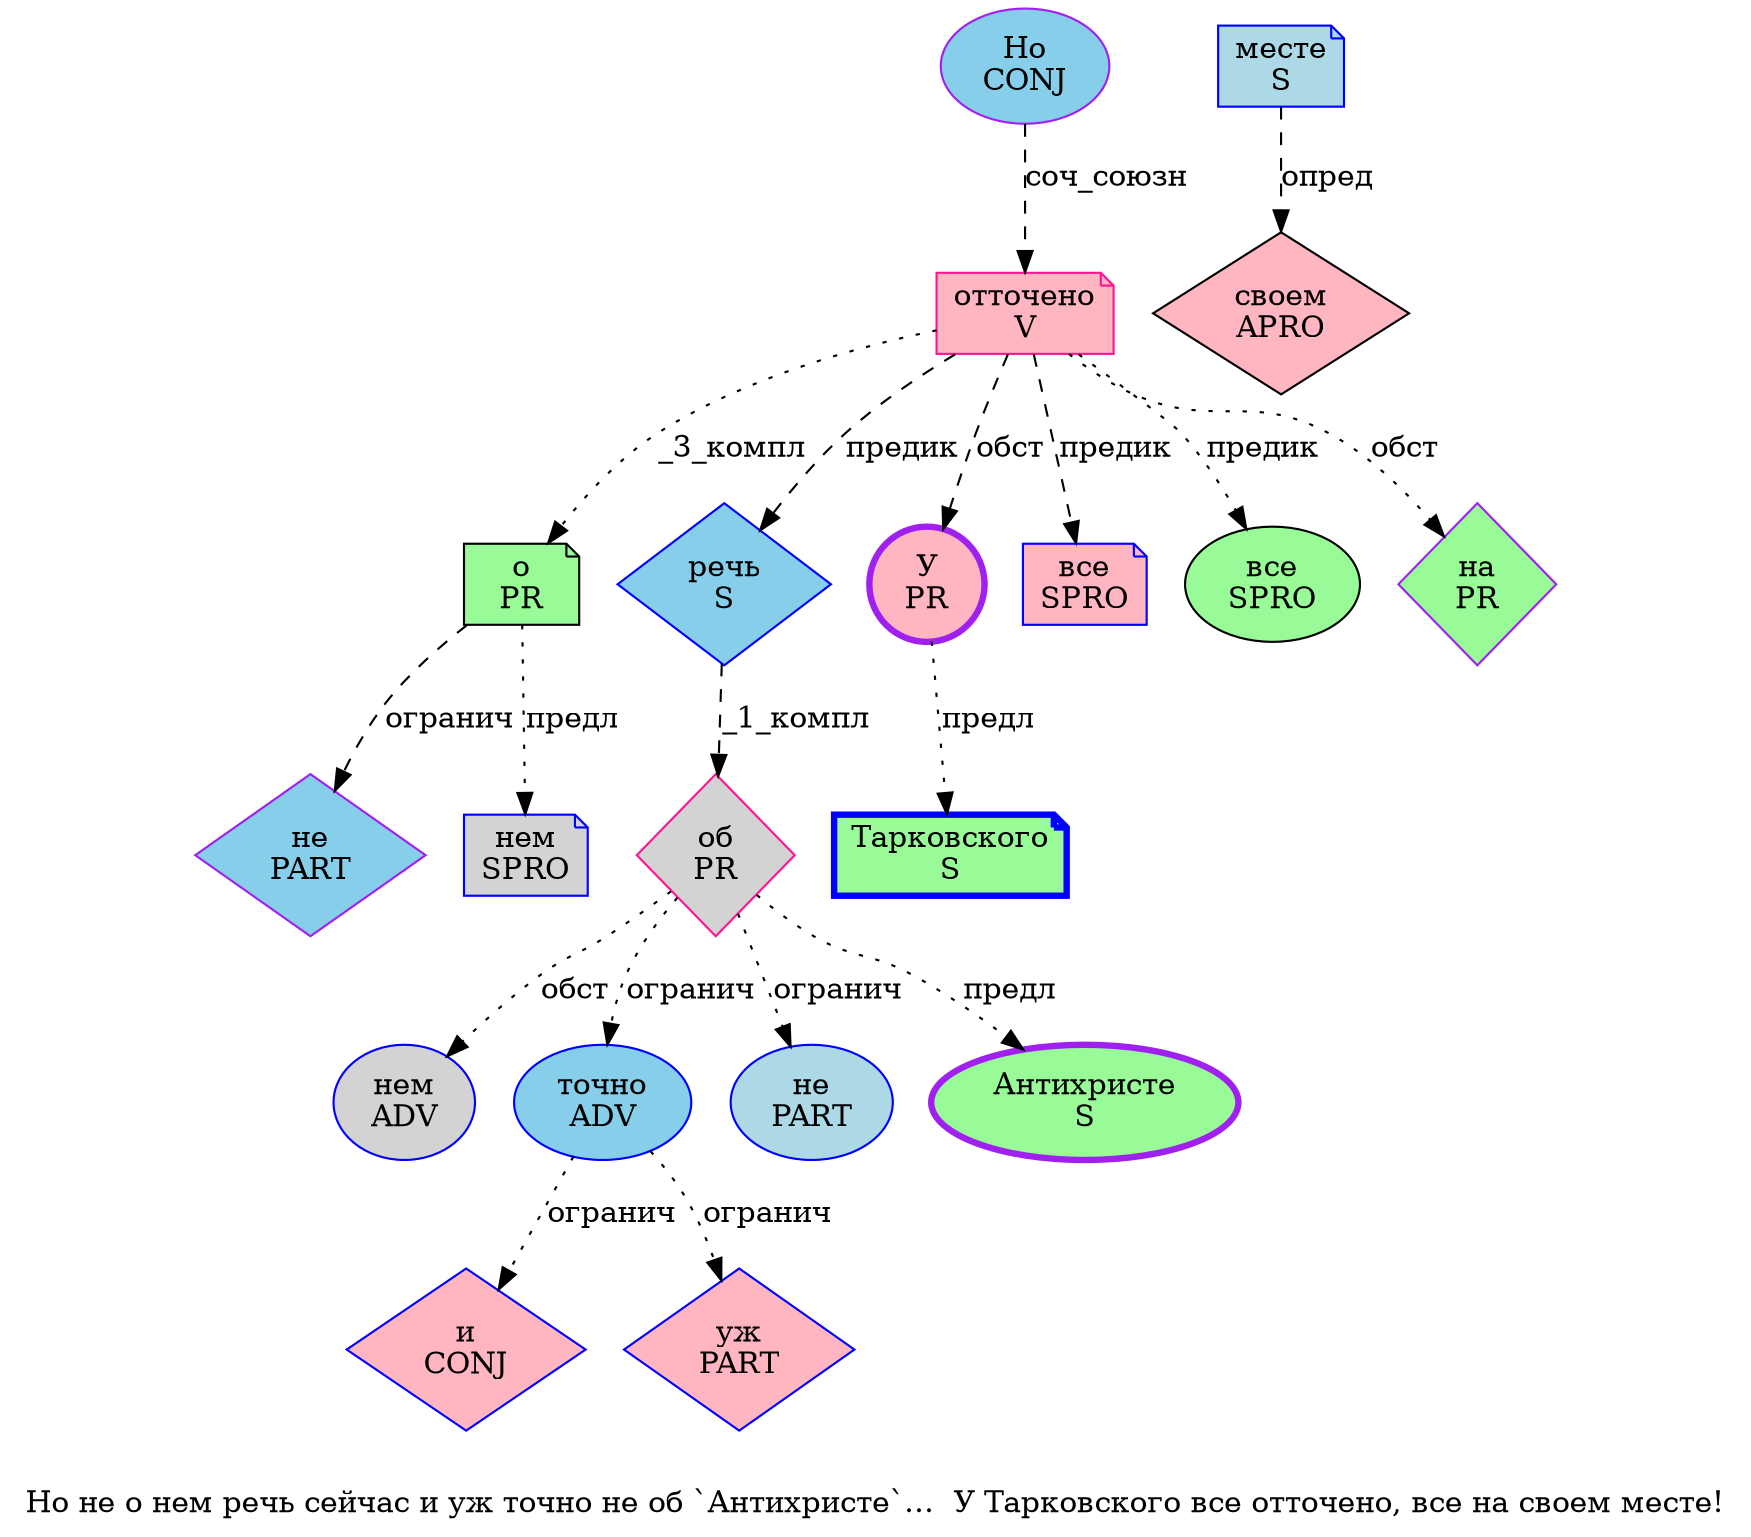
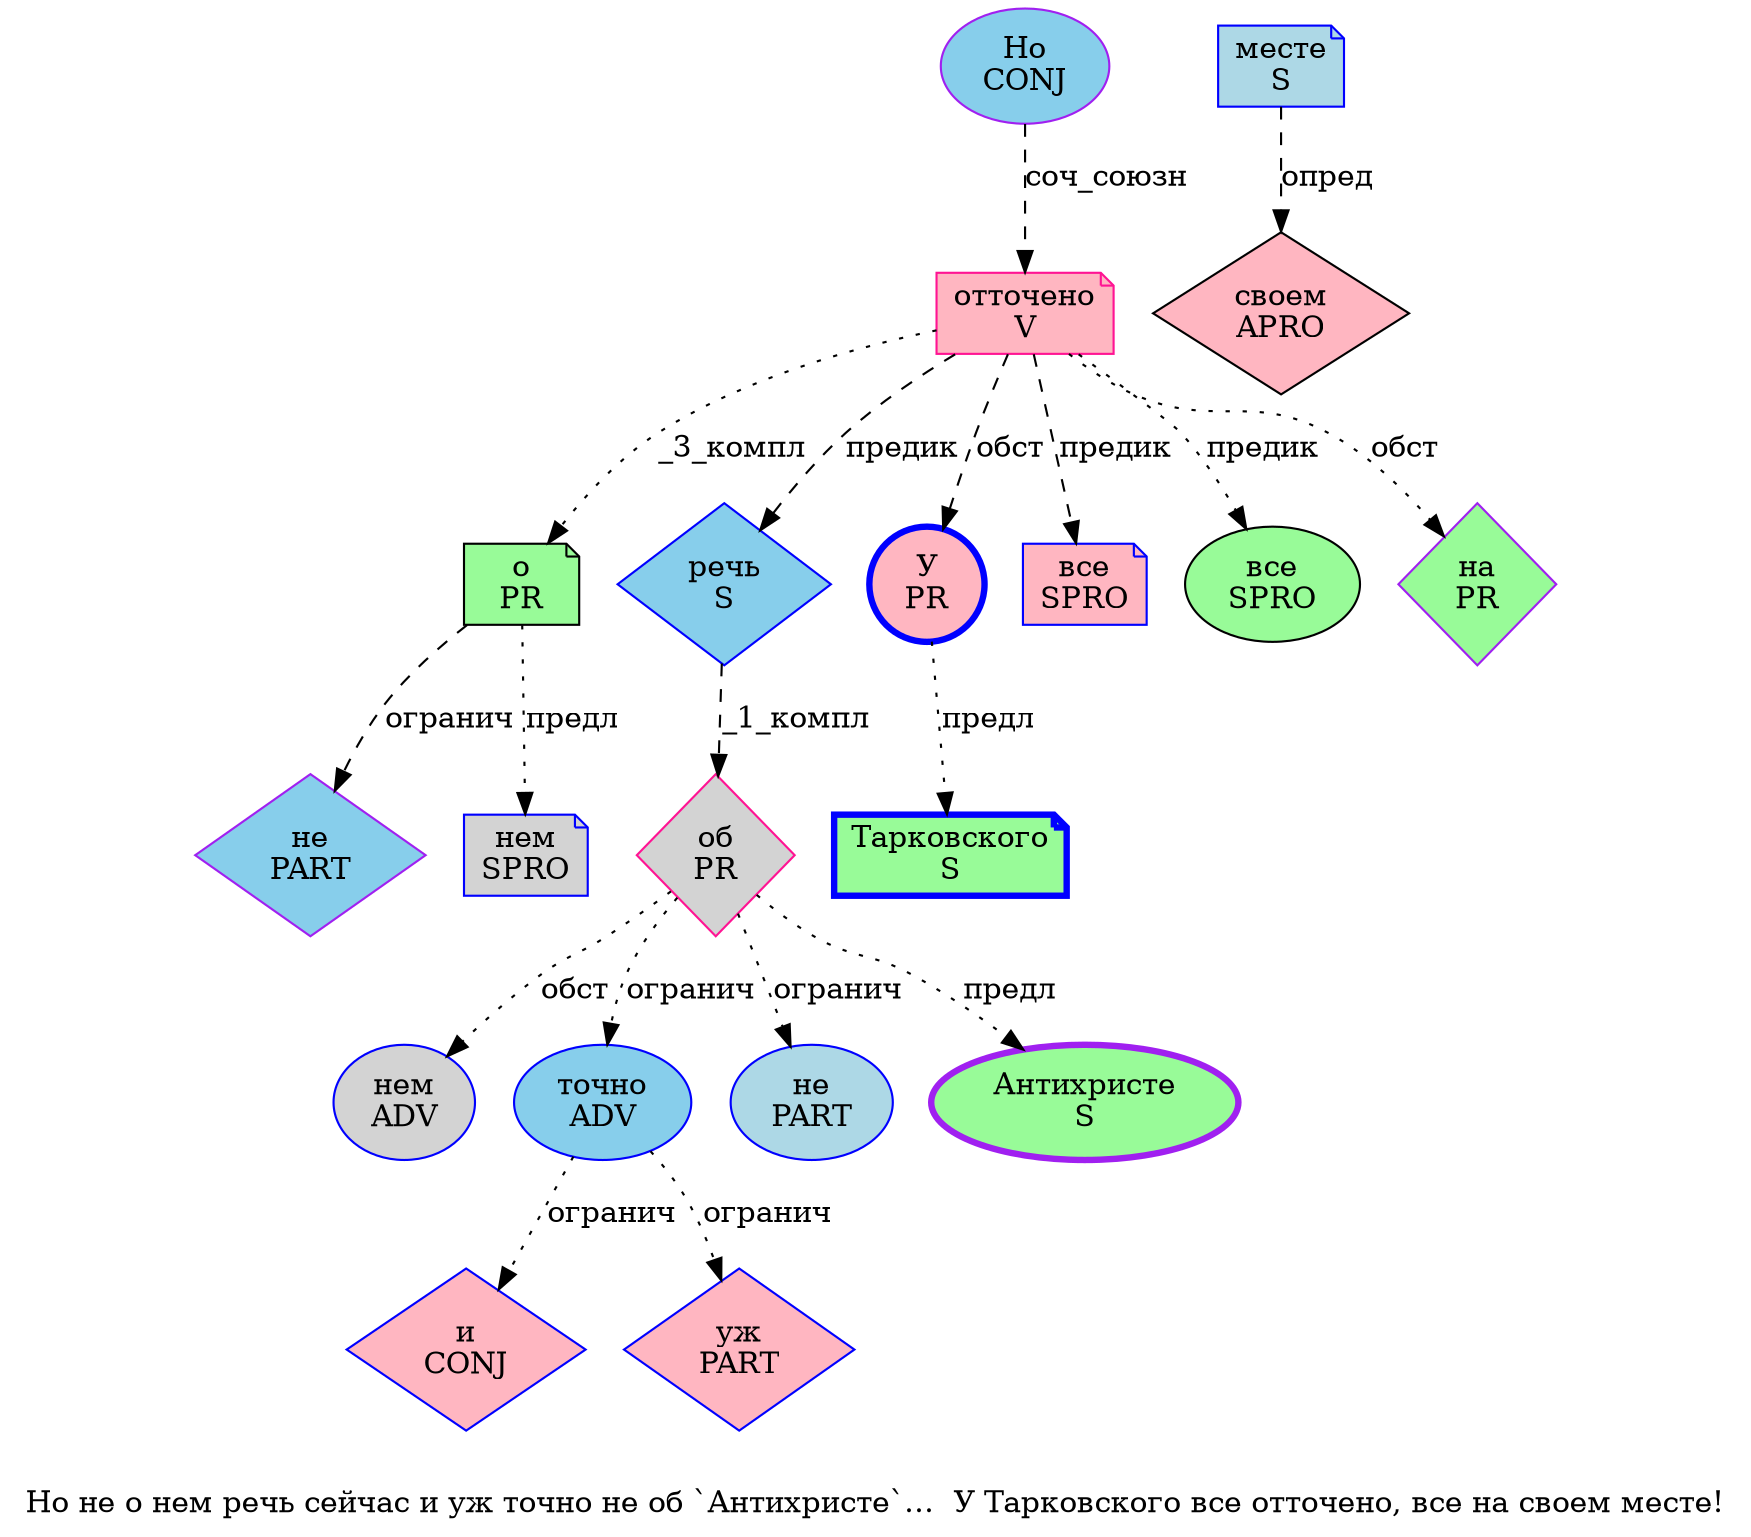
  digraph {
    label="Но не о нем речь сейчас и уж точно не об `Антихристе`…  У Тарковского все отточено, все на своем месте!"
    node [color=blue fillcolor=lightpink penwidth=1 shape=ellipse style=filled]
    edge [style=dotted]
    n1 [color=purple fillcolor=skyblue label="Но\nCONJ"]
    n2 [color=deeppink label="отточено\nV" shape=note]
    n3 [color=black fillcolor=palegreen label="о\nPR" shape=note]
    n4 [fillcolor=skyblue label="речь\nS" shape=diamond]
-   n5 [color=purple label="У\nPR" penwidth=3]
+   n5 [label="У\nPR" penwidth=3]
    n6 [label="все\nSPRO" shape=note]
    n7 [color=black fillcolor=palegreen label="все\nSPRO"]
    n8 [color=purple fillcolor=palegreen label="на\nPR" shape=diamond]
    n9 [color=purple fillcolor=skyblue label="не\nPART" shape=diamond]
    n10 [fillcolor=lightgrey label="нем\nSPRO" shape=note]
    n11 [color=deeppink fillcolor=lightgrey label="об\nPR" shape=diamond]
    n12 [fillcolor=lightgrey label="нем\nADV"]
    n13 [fillcolor=skyblue label="точно\nADV"]
    n14 [fillcolor=lightblue label="не\nPART"]
    n15 [color=purple fillcolor=palegreen label="Антихристе\nS" penwidth=3]
    n16 [label="и\nCONJ" shape=diamond]
    n17 [label="уж\nPART" shape=diamond]
    n18 [fillcolor=palegreen label="Тарковского\nS" penwidth=3 shape=note]
    n19 [fillcolor=lightblue label="месте\nS" shape=note]
    n20 [color=black label="своем\nAPRO" shape=diamond]
    n1 -> n2 [label="соч_союзн" style=dashed]
    n2 -> n3 [label="_3_компл"]
    n2 -> n4 [label="предик" style=dashed]
    n2 -> n5 [label="обст" style=dashed]
    n2 -> n6 [label="предик" style=dashed]
    n2 -> n7 [label="предик"]
    n2 -> n8 [label="обст"]
    n3 -> n9 [label="огранич" style=dashed]
    n3 -> n10 [label="предл"]
    n4 -> n11 [label="_1_компл" style=dashed]
    n5 -> n18 [label="предл"]
    n11 -> n12 [label="обст"]
    n11 -> n13 [label="огранич"]
    n11 -> n14 [label="огранич"]
    n11 -> n15 [label="предл"]
    n13 -> n16 [label="огранич"]
    n13 -> n17 [label="огранич"]
    n19 -> n20 [label="опред" style=dashed]
  }
